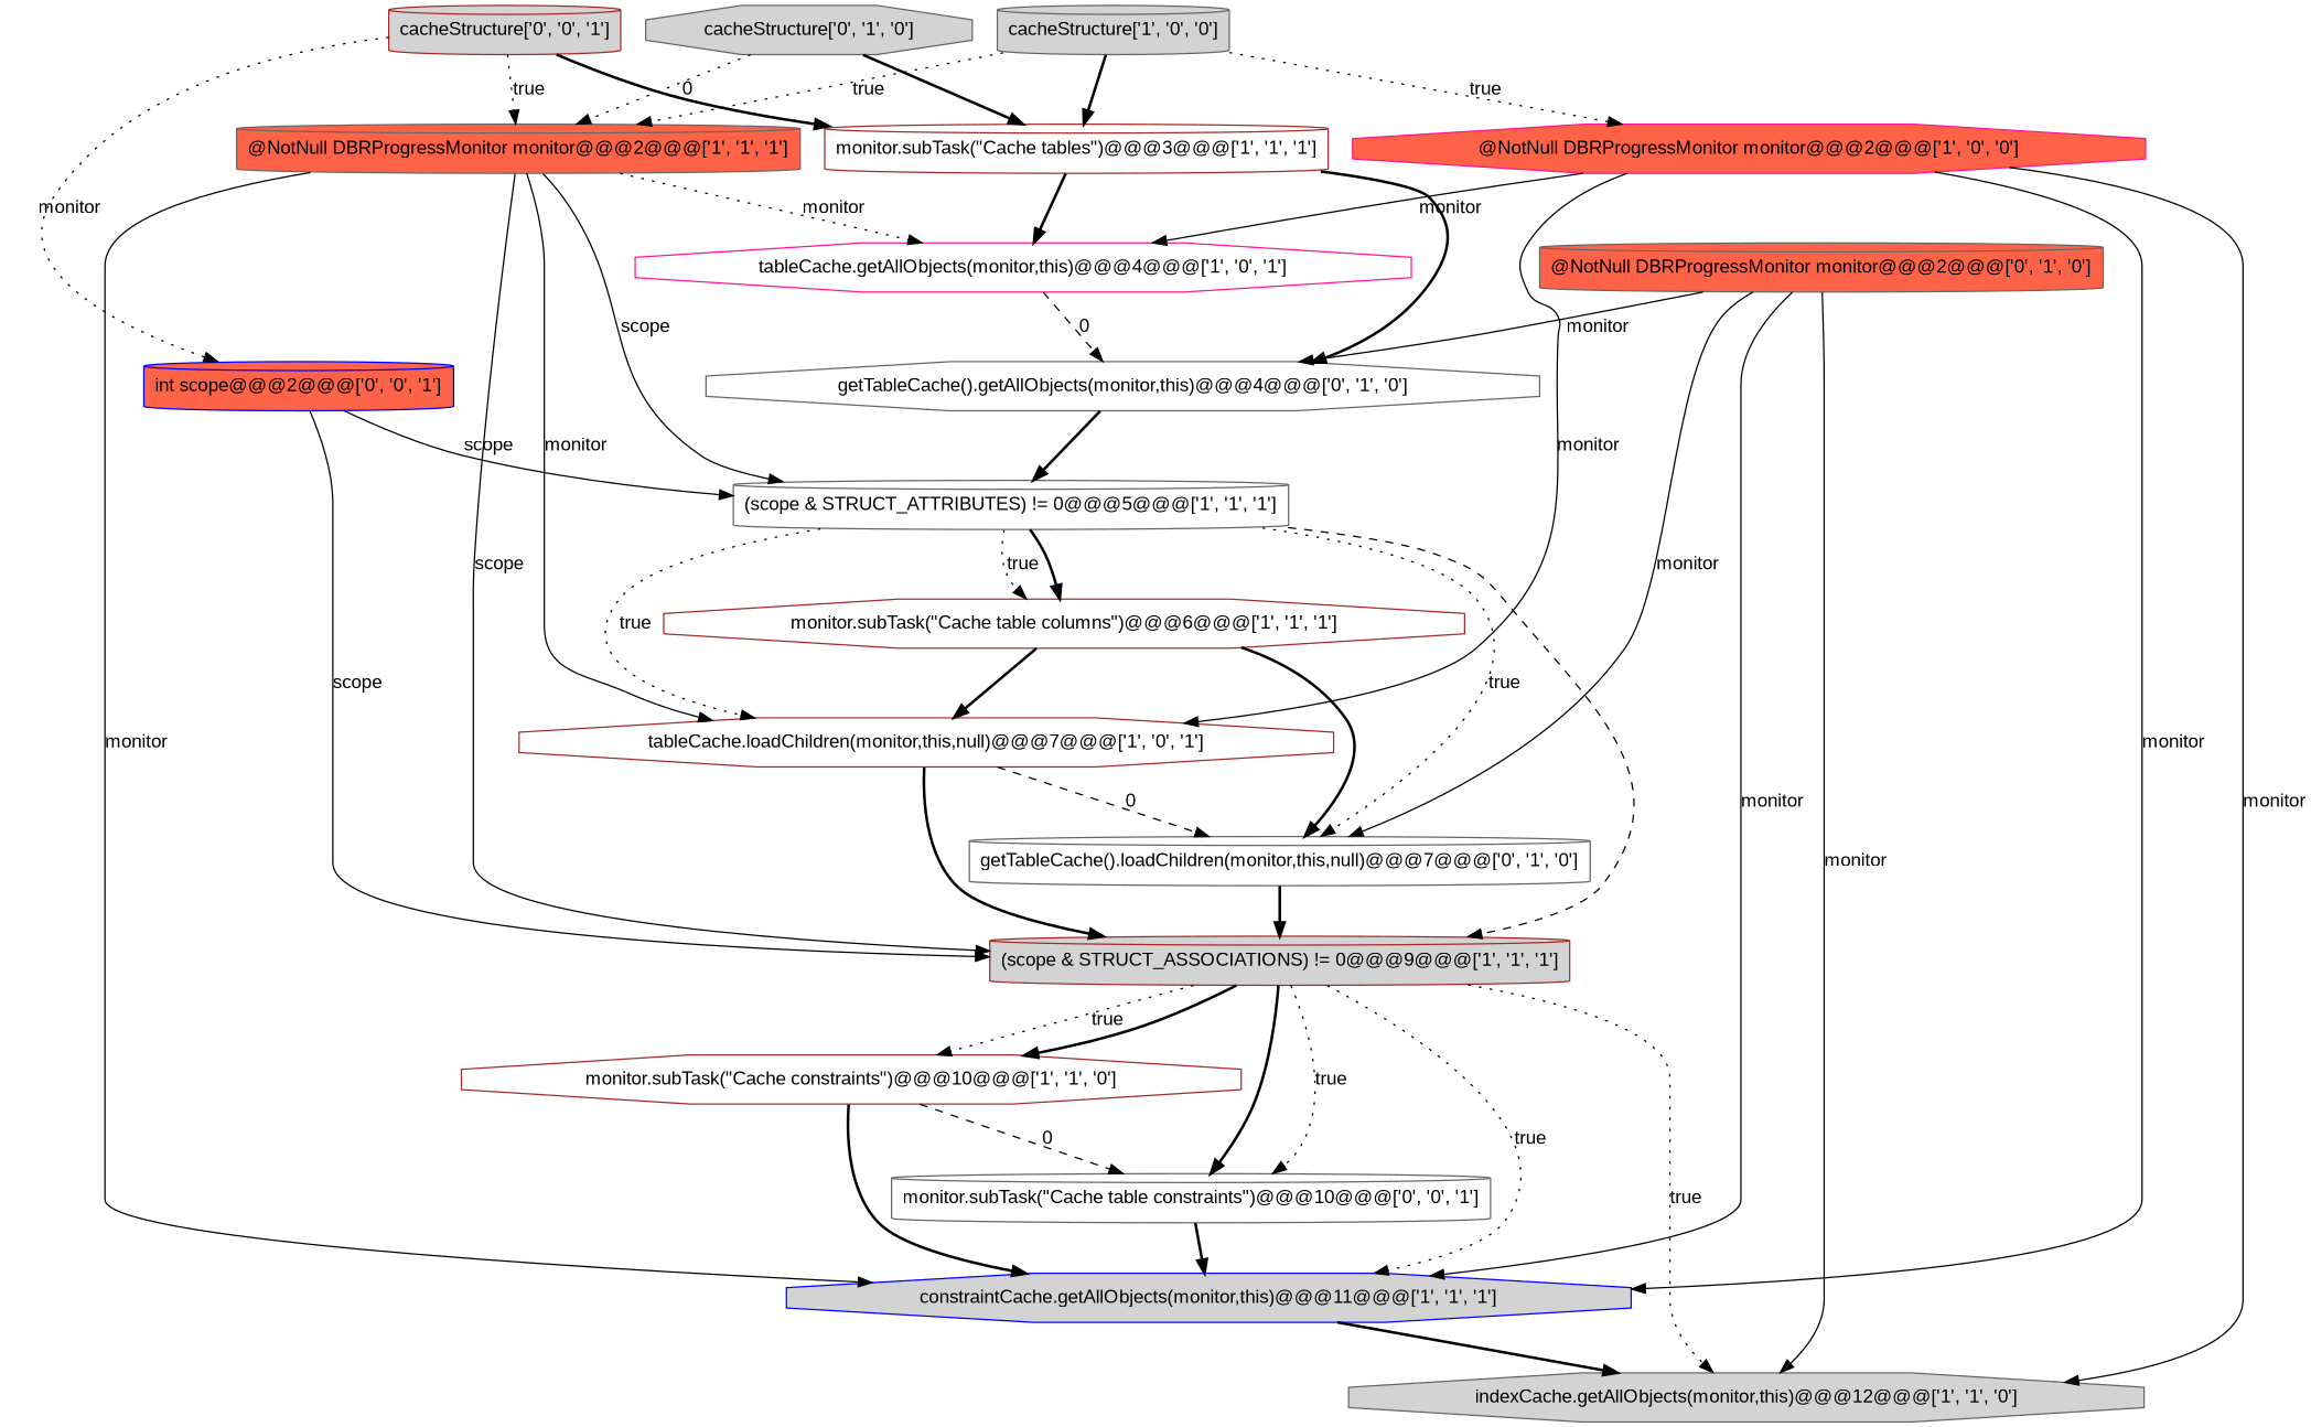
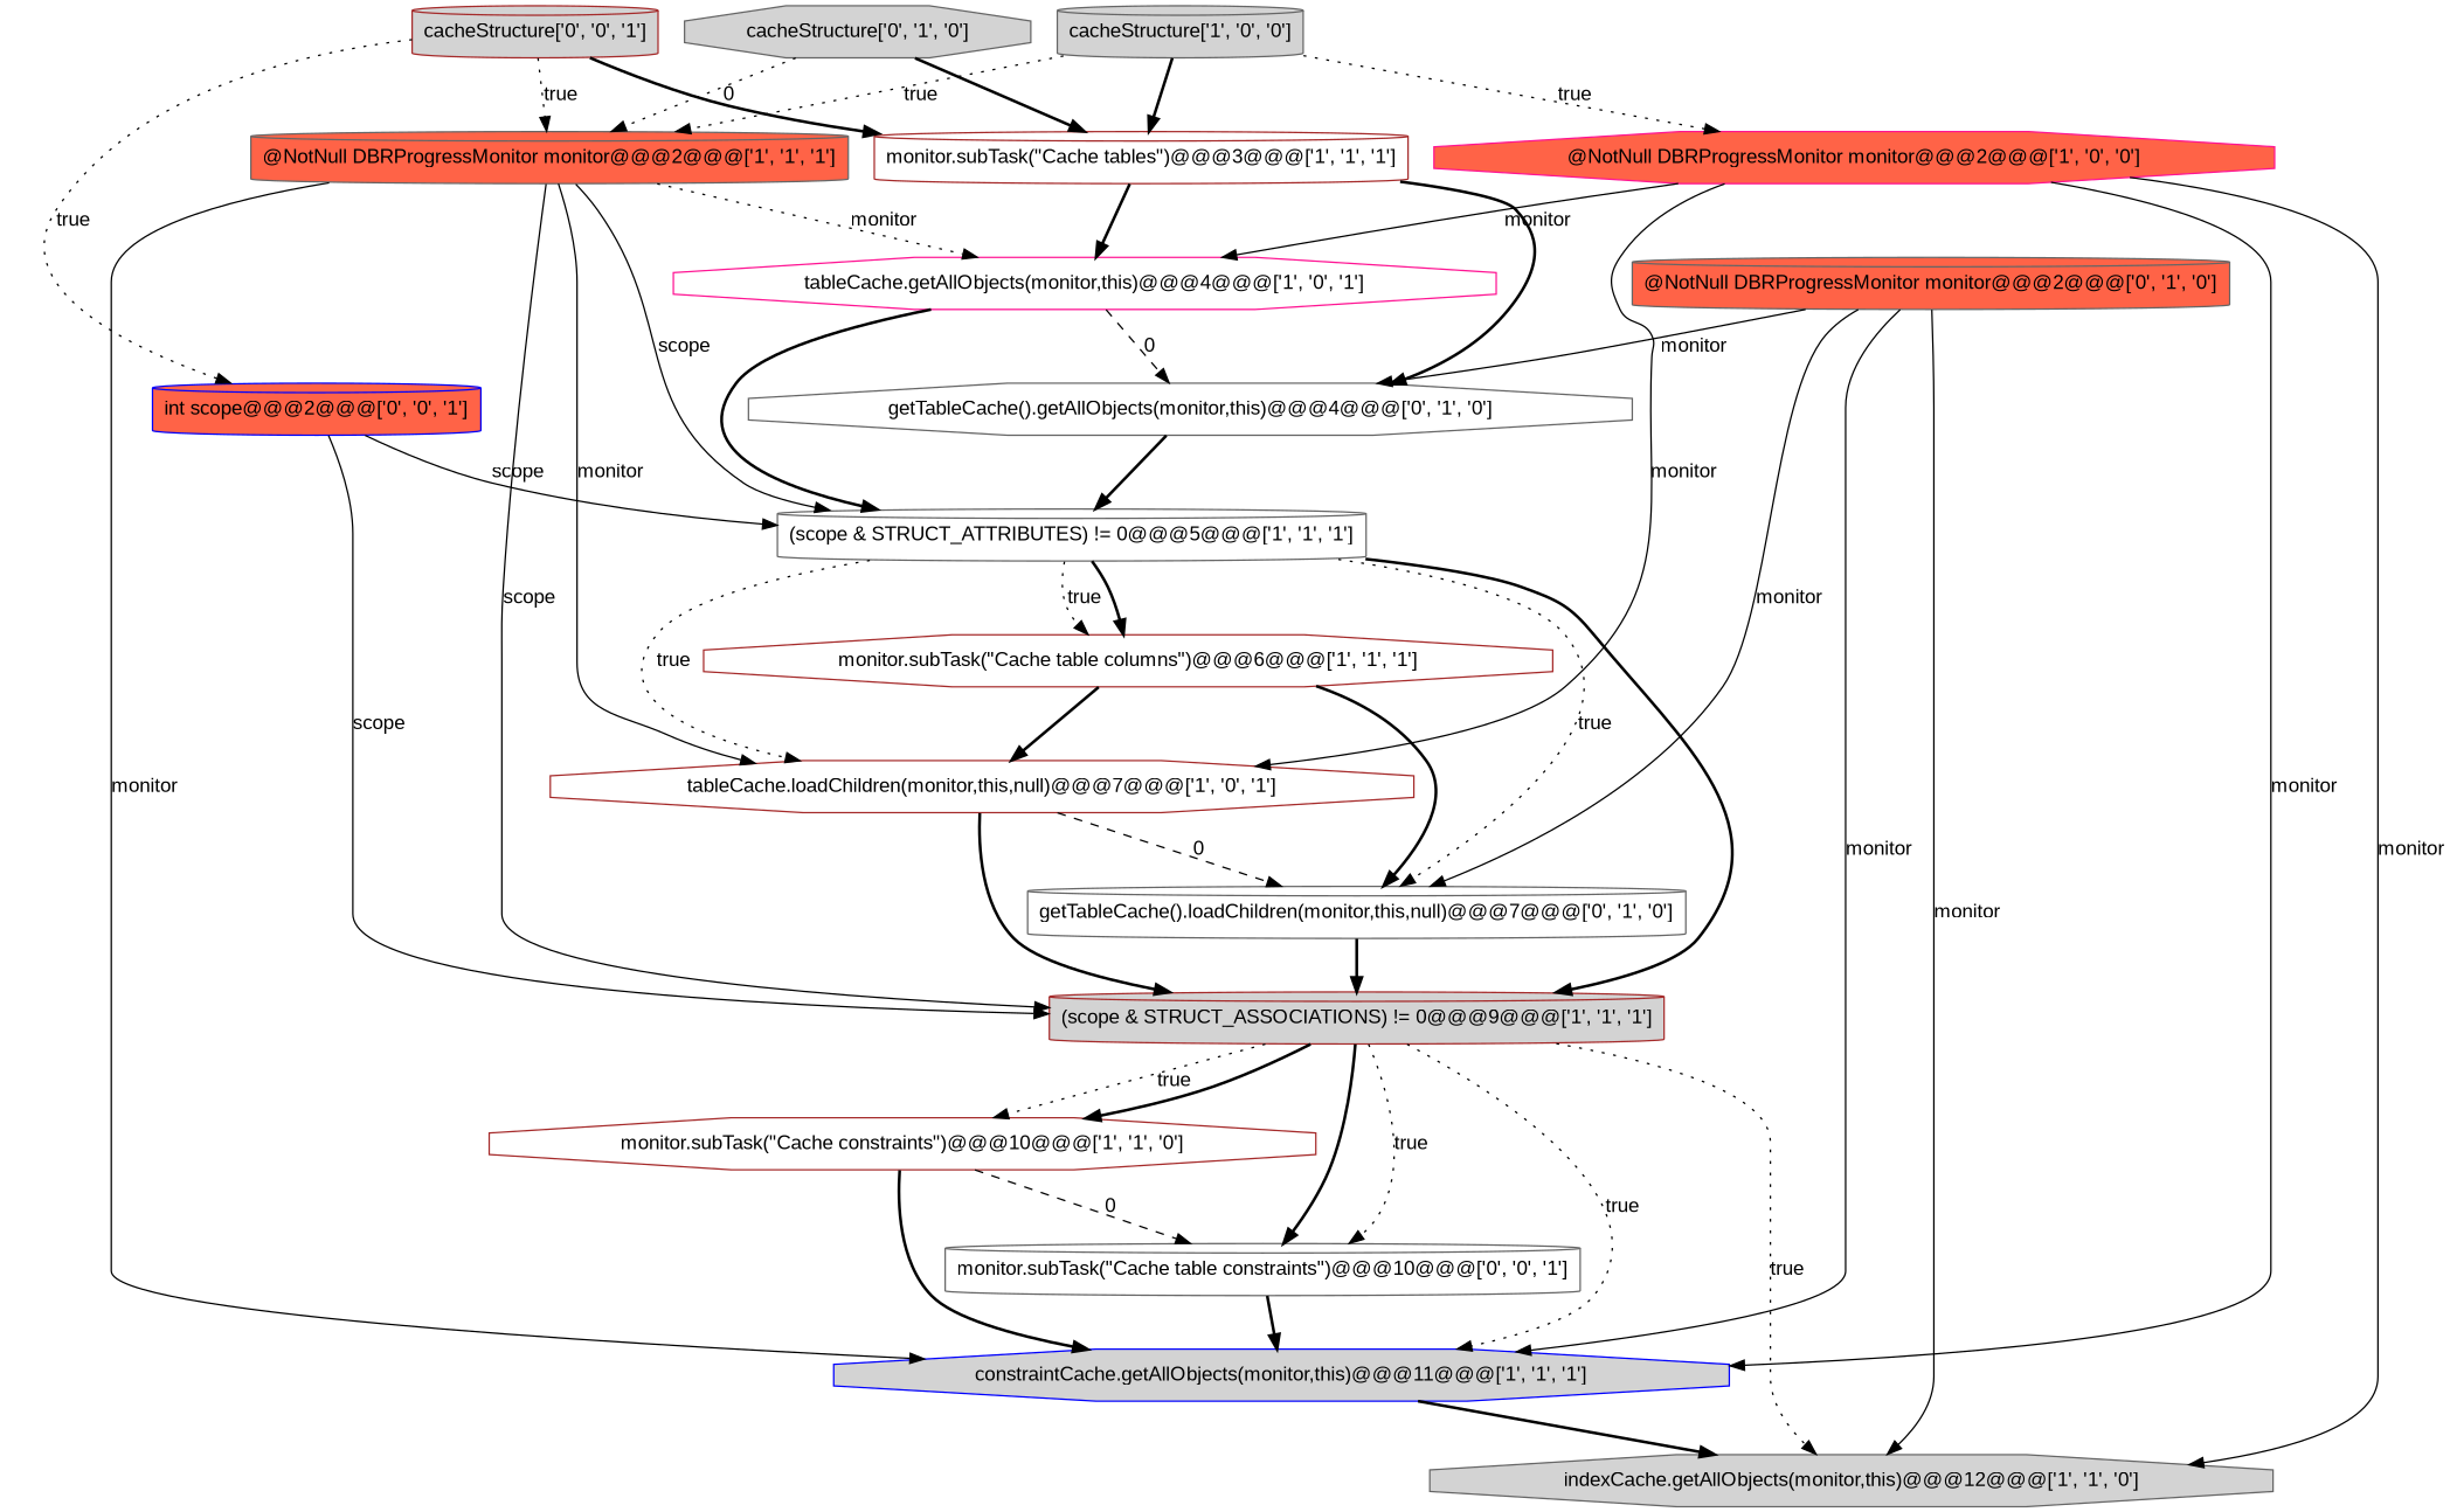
  digraph {
    fontname="Liberation Sans"
    node [color=gray40 fillcolor=white fontname="Liberation Sans" shape=cylinder style=filled]
    edge [fontname="Liberation Sans" style=bold]
    n1 [color=deeppink fillcolor=tomato label="@NotNull DBRProgressMonitor monitor@@@2@@@['1', '0', '0']" shape=octagon]
    n2 [color=blue fillcolor=lightgray label="constraintCache.getAllObjects(monitor,this)@@@11@@@['1', '1', '1']" shape=octagon]
    n3 [color=brown label="tableCache.loadChildren(monitor,this,null)@@@7@@@['1', '0', '1']" shape=octagon]
    n4 [color=deeppink label="tableCache.getAllObjects(monitor,this)@@@4@@@['1', '0', '1']" shape=octagon]
    n5 [fillcolor=lightgray label="indexCache.getAllObjects(monitor,this)@@@12@@@['1', '1', '0']" shape=octagon]
    n6 [color=brown fillcolor=lightgray label="(scope & STRUCT_ASSOCIATIONS) != 0@@@9@@@['1', '1', '1']"]
    n7 [label="getTableCache().loadChildren(monitor,this,null)@@@7@@@['0', '1', '0']"]
    n8 [label="(scope & STRUCT_ATTRIBUTES) != 0@@@5@@@['1', '1', '1']"]
    n9 [label="getTableCache().getAllObjects(monitor,this)@@@4@@@['0', '1', '0']" shape=octagon]
    n10 [fillcolor=tomato label="@NotNull DBRProgressMonitor monitor@@@2@@@['1', '1', '1']"]
    n11 [color=brown label="monitor.subTask(\"Cache table columns\")@@@6@@@['1', '1', '1']" shape=octagon]
    n12 [color=brown label="monitor.subTask(\"Cache constraints\")@@@10@@@['1', '1', '0']" shape=octagon]
    n13 [label="monitor.subTask(\"Cache table constraints\")@@@10@@@['0', '0', '1']"]
    n14 [fillcolor=lightgray label="cacheStructure['1', '0', '0']"]
    n15 [color=brown label="monitor.subTask(\"Cache tables\")@@@3@@@['1', '1', '1']"]
    n16 [color=blue fillcolor=tomato label="int scope@@@2@@@['0', '0', '1']"]
    n17 [fillcolor=tomato label="@NotNull DBRProgressMonitor monitor@@@2@@@['0', '1', '0']"]
    n18 [color=brown fillcolor=lightgray label="cacheStructure['0', '0', '1']"]
    n19 [fillcolor=lightgray label="cacheStructure['0', '1', '0']" shape=octagon]
    n1 -> n2 [label=monitor style=solid]
    n1 -> n3 [label=monitor style=solid]
    n1 -> n4 [label=monitor style=solid]
    n1 -> n5 [label=monitor style=solid]
    n2 -> n5
    n3 -> n6
    n3 -> n7 [label=0 style=dashed]
+   n4 -> n8
    n4 -> n9 [label=0 style=dashed]
    n6 -> n2 [label=true style=dotted]
    n6 -> n5 [label=true style=dotted]
    n6 -> n12 [label=true style=dotted]
    n6 -> n12
    n6 -> n13 [label=true style=dotted]
    n6 -> n13
    n7 -> n6
    n8 -> n3 [label=true style=dotted]
-   n8 -> n6 [style=dashed]
+   n8 -> n6
    n8 -> n7 [label=true style=dotted]
    n8 -> n11
    n8 -> n11 [label=true style=dotted]
    n9 -> n8
    n10 -> n2 [label=monitor style=solid]
    n10 -> n3 [label=monitor style=solid]
    n10 -> n4 [label=monitor style=dotted]
    n10 -> n6 [label=scope style=solid]
    n10 -> n8 [label=scope style=solid]
    n11 -> n3
    n11 -> n7
    n12 -> n2
    n12 -> n13 [label=0 style=dashed]
    n13 -> n2
    n14 -> n1 [label=true style=dotted]
    n14 -> n10 [label=true style=dotted]
    n14 -> n15
    n15 -> n4
    n15 -> n9
    n16 -> n6 [label=scope style=solid]
    n16 -> n8 [label=scope style=solid]
    n17 -> n2 [label=monitor style=solid]
    n17 -> n5 [label=monitor style=solid]
    n17 -> n7 [label=monitor style=solid]
    n17 -> n9 [label=monitor style=solid]
    n18 -> n10 [label=true style=dotted]
    n18 -> n15
-   n18 -> n16 [label=monitor style=dotted]
+   n18 -> n16 [label=true style=dotted]
    n19 -> n10 [label=0 style=dotted]
    n19 -> n15
  }
